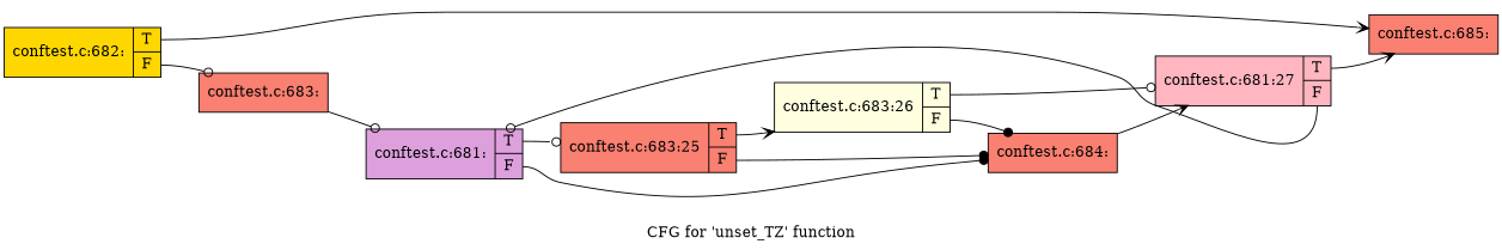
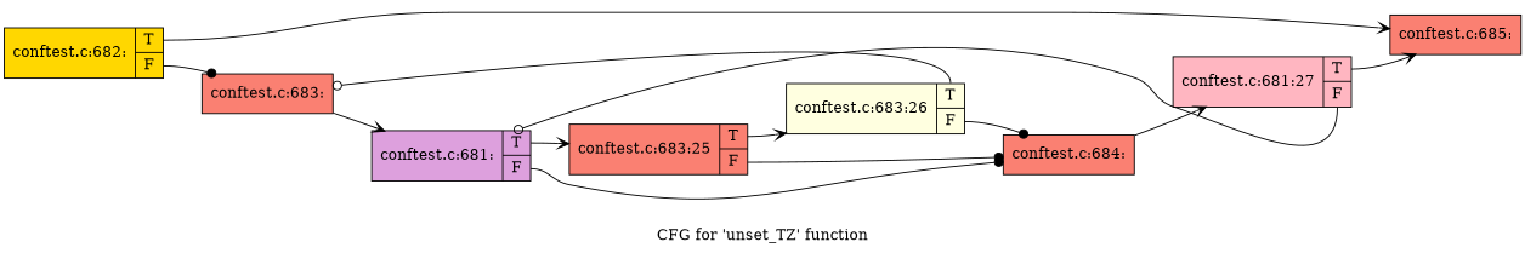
  digraph {
    label="CFG for 'unset_TZ' function"
    rankdir=LR
    node [fillcolor=salmon shape=record style=filled]
    edge [arrowhead=vee tailport=s0]
    n1 [fillcolor=gold label="{conftest.c:682:|{<s0>T|<s1>F}}"]
    n2 [label="{conftest.c:685:}"]
    n3 [label="{conftest.c:683:}"]
    n4 [fillcolor=plum label="{conftest.c:681:|{<s0>T|<s1>F}}"]
    n5 [label="{conftest.c:683:25|{<s0>T|<s1>F}}"]
    n6 [label="{conftest.c:684:}"]
    n7 [fillcolor=lightyellow label="{conftest.c:683:26|{<s0>T|<s1>F}}"]
    n8 [fillcolor=lightpink label="{conftest.c:681:27|{<s0>T|<s1>F}}"]
    n1 -> n2
-   n1 -> n3 [arrowhead=odot tailport=s1]
-   n3 -> n4 [arrowhead=odot]
-   n4 -> n5 [arrowhead=odot]
+   n1 -> n3 [arrowhead=dot tailport=s1]
+   n3 -> n4
+   n4 -> n5
    n4 -> n6 [arrowhead=dot tailport=s1]
    n5 -> n6 [arrowhead=dot tailport=s1]
    n5 -> n7
    n6 -> n8
    n7 -> n6 [arrowhead=dot tailport=s1]
-   n7 -> n8 [arrowhead=odot]
+   n7 -> n3 [arrowhead=odot]
    n8 -> n2
    n8 -> n4 [arrowhead=odot tailport=s1]
  }
